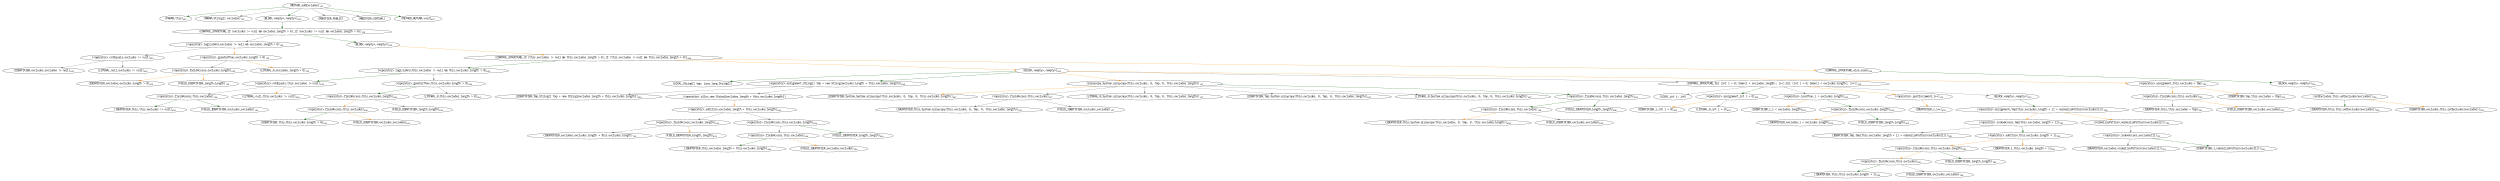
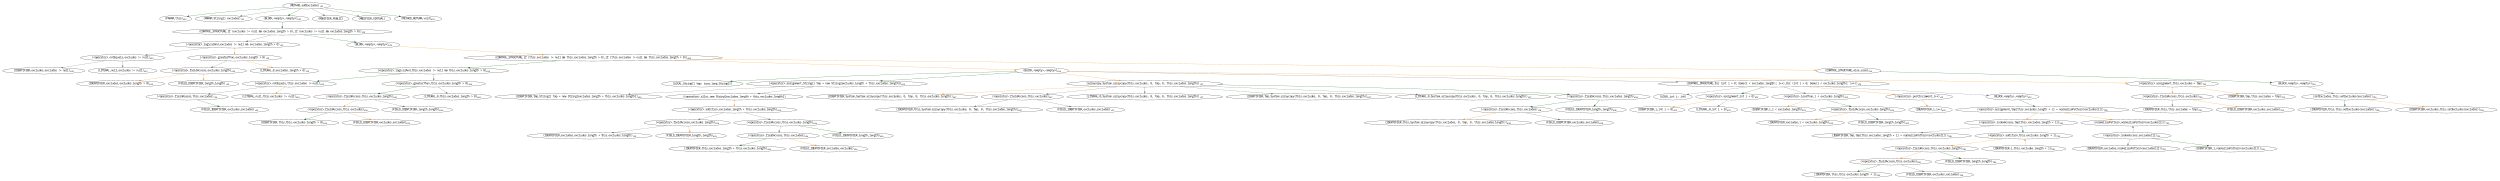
  digraph {
    fontname="IBM Plex Mono"
    node [fontname="IBM Plex Mono"]
    edge [color=gray40 fontname="IBM Plex Mono"]
    n1 [label=<(METHOD,addExcludes)<SUB>692</SUB>>]
    n2 [label=<(PARAM,this)<SUB>692</SUB>>]
    n3 [label=<(PARAM,String[] excludes)<SUB>692</SUB>>]
    n4 [label=<(BLOCK,&lt;empty&gt;,&lt;empty&gt;)<SUB>692</SUB>>]
    n5 [label=<(MODIFIER,PUBLIC)>]
    n6 [label=<(MODIFIER,VIRTUAL)>]
    n7 [label=<(METHOD_RETURN,void)<SUB>692</SUB>>]
    n8 [label=<(CONTROL_STRUCTURE,if (excludes != null &amp;&amp; excludes.length &gt; 0),if (excludes != null &amp;&amp; excludes.length &gt; 0))<SUB>693</SUB>>]
    n9 [label=<(&lt;operator&gt;.logicalAnd,excludes != null &amp;&amp; excludes.length &gt; 0)<SUB>693</SUB>>]
    n10 [label=<(BLOCK,&lt;empty&gt;,&lt;empty&gt;)<SUB>693</SUB>>]
    n11 [label=<(&lt;operator&gt;.notEquals,excludes != null)<SUB>693</SUB>>]
    n12 [label=<(&lt;operator&gt;.greaterThan,excludes.length &gt; 0)<SUB>693</SUB>>]
    n13 [label=<(CONTROL_STRUCTURE,if (this.excludes != null &amp;&amp; this.excludes.length &gt; 0),if (this.excludes != null &amp;&amp; this.excludes.length &gt; 0))<SUB>694</SUB>>]
    n14 [label=<(IDENTIFIER,excludes,excludes != null)<SUB>693</SUB>>]
    n15 [label=<(LITERAL,null,excludes != null)<SUB>693</SUB>>]
    n16 [label=<(&lt;operator&gt;.fieldAccess,excludes.length)<SUB>693</SUB>>]
    n17 [label=<(LITERAL,0,excludes.length &gt; 0)<SUB>693</SUB>>]
    n18 [label=<(IDENTIFIER,excludes,excludes.length &gt; 0)<SUB>693</SUB>>]
    n19 [label=<(FIELD_IDENTIFIER,length,length)<SUB>693</SUB>>]
    n20 [label=<(&lt;operator&gt;.logicalAnd,this.excludes != null &amp;&amp; this.excludes.length &gt; 0)<SUB>694</SUB>>]
    n21 [label=<(BLOCK,&lt;empty&gt;,&lt;empty&gt;)<SUB>694</SUB>>]
    n22 [label=<(CONTROL_STRUCTURE,else,else)<SUB>704</SUB>>]
    n23 [label=<(&lt;operator&gt;.notEquals,this.excludes != null)<SUB>694</SUB>>]
    n24 [label=<(&lt;operator&gt;.greaterThan,this.excludes.length &gt; 0)<SUB>694</SUB>>]
    n25 [label=<(LOCAL,String[] tmp: java.lang.String[])>]
    n26 [label=<(&lt;operator&gt;.assignment,String[] tmp = new String[excludes.length + this.excludes.length])<SUB>695</SUB>>]
    n27 [label=<(arraycopy,System.arraycopy(this.excludes, 0, tmp, 0, this.excludes.length))<SUB>697</SUB>>]
    n28 [label=<(CONTROL_STRUCTURE,for (int i = 0; Some(i &lt; excludes.length); i++),for (int i = 0; Some(i &lt; excludes.length); i++))<SUB>699</SUB>>]
    n29 [label=<(&lt;operator&gt;.assignment,this.excludes = tmp)<SUB>703</SUB>>]
    n30 [label=<(BLOCK,&lt;empty&gt;,&lt;empty&gt;)<SUB>704</SUB>>]
    n31 [label=<(&lt;operator&gt;.fieldAccess,this.excludes)<SUB>694</SUB>>]
    n32 [label=<(LITERAL,null,this.excludes != null)<SUB>694</SUB>>]
    n33 [label=<(&lt;operator&gt;.fieldAccess,this.excludes.length)<SUB>694</SUB>>]
    n34 [label=<(LITERAL,0,this.excludes.length &gt; 0)<SUB>694</SUB>>]
-   n35 [label=<(IDENTIFIER,this,this.excludes != null)<SUB>694</SUB>>]
    n36 [label=<(FIELD_IDENTIFIER,excludes,excludes)<SUB>694</SUB>>]
    n37 [label=<(&lt;operator&gt;.fieldAccess,this.excludes)<SUB>694</SUB>>]
    n38 [label=<(FIELD_IDENTIFIER,length,length)<SUB>694</SUB>>]
    n39 [label=<(IDENTIFIER,this,this.excludes.length &gt; 0)<SUB>694</SUB>>]
    n40 [label=<(FIELD_IDENTIFIER,excludes,excludes)<SUB>694</SUB>>]
    n41 [label=<(IDENTIFIER,tmp,String[] tmp = new String[excludes.length + this.excludes.length])<SUB>695</SUB>>]
    n42 [label=<(&lt;operator&gt;.alloc,new String[excludes.length + this.excludes.length])>]
    n43 [label=<(IDENTIFIER,System,System.arraycopy(this.excludes, 0, tmp, 0, this.excludes.length))<SUB>697</SUB>>]
    n44 [label=<(&lt;operator&gt;.fieldAccess,this.excludes)<SUB>697</SUB>>]
    n45 [label=<(LITERAL,0,System.arraycopy(this.excludes, 0, tmp, 0, this.excludes.length))<SUB>697</SUB>>]
    n46 [label=<(IDENTIFIER,tmp,System.arraycopy(this.excludes, 0, tmp, 0, this.excludes.length))<SUB>697</SUB>>]
    n47 [label=<(LITERAL,0,System.arraycopy(this.excludes, 0, tmp, 0, this.excludes.length))<SUB>697</SUB>>]
    n48 [label=<(&lt;operator&gt;.fieldAccess,this.excludes.length)<SUB>698</SUB>>]
    n49 [label=<(LOCAL,int i: int)>]
    n50 [label=<(&lt;operator&gt;.assignment,int i = 0)<SUB>699</SUB>>]
    n51 [label=<(&lt;operator&gt;.lessThan,i &lt; excludes.length)<SUB>699</SUB>>]
    n52 [label=<(&lt;operator&gt;.postIncrement,i++)<SUB>699</SUB>>]
    n53 [label=<(BLOCK,&lt;empty&gt;,&lt;empty&gt;)<SUB>699</SUB>>]
    n54 [label=<(&lt;operator&gt;.fieldAccess,this.excludes)<SUB>703</SUB>>]
    n55 [label=<(IDENTIFIER,tmp,this.excludes = tmp)<SUB>703</SUB>>]
    n56 [label=<(&lt;operator&gt;.addition,excludes.length + this.excludes.length)<SUB>695</SUB>>]
    n57 [label=<(&lt;operator&gt;.fieldAccess,excludes.length)<SUB>695</SUB>>]
    n58 [label=<(&lt;operator&gt;.fieldAccess,this.excludes.length)<SUB>696</SUB>>]
    n59 [label=<(IDENTIFIER,excludes,excludes.length + this.excludes.length)<SUB>695</SUB>>]
    n60 [label=<(FIELD_IDENTIFIER,length,length)<SUB>695</SUB>>]
    n61 [label=<(&lt;operator&gt;.fieldAccess,this.excludes)<SUB>696</SUB>>]
    n62 [label=<(FIELD_IDENTIFIER,length,length)<SUB>696</SUB>>]
    n63 [label=<(IDENTIFIER,this,excludes.length + this.excludes.length)<SUB>696</SUB>>]
    n64 [label=<(FIELD_IDENTIFIER,excludes,excludes)<SUB>696</SUB>>]
    n65 [label=<(IDENTIFIER,this,System.arraycopy(this.excludes, 0, tmp, 0, this.excludes.length))<SUB>697</SUB>>]
    n66 [label=<(FIELD_IDENTIFIER,excludes,excludes)<SUB>697</SUB>>]
    n67 [label=<(&lt;operator&gt;.fieldAccess,this.excludes)<SUB>698</SUB>>]
    n68 [label=<(FIELD_IDENTIFIER,length,length)<SUB>698</SUB>>]
    n69 [label=<(IDENTIFIER,this,System.arraycopy(this.excludes, 0, tmp, 0, this.excludes.length))<SUB>698</SUB>>]
    n70 [label=<(FIELD_IDENTIFIER,excludes,excludes)<SUB>698</SUB>>]
    n71 [label=<(IDENTIFIER,i,int i = 0)<SUB>699</SUB>>]
    n72 [label=<(LITERAL,0,int i = 0)<SUB>699</SUB>>]
    n73 [label=<(IDENTIFIER,i,i &lt; excludes.length)<SUB>399</SUB>>]
    n74 [label=<(&lt;operator&gt;.fieldAccess,excludes.length)<SUB>699</SUB>>]
    n75 [label=<(IDENTIFIER,i,i++)<SUB>699</SUB>>]
    n76 [label=<(&lt;operator&gt;.assignment,tmp[this.excludes.length + i] = normalizePattern(excludes[i]))<SUB>700</SUB>>]
    n77 [label=<(IDENTIFIER,excludes,i &lt; excludes.length)<SUB>699</SUB>>]
    n78 [label=<(FIELD_IDENTIFIER,length,length)<SUB>699</SUB>>]
    n79 [label=<(&lt;operator&gt;.indexAccess,tmp[this.excludes.length + i])<SUB>700</SUB>>]
    n80 [label=<(normalizePattern,normalizePattern(excludes[i]))<SUB>701</SUB>>]
    n81 [label=<(IDENTIFIER,tmp,tmp[this.excludes.length + i] = normalizePattern(excludes[i]))<SUB>700</SUB>>]
    n82 [label=<(&lt;operator&gt;.addition,this.excludes.length + i)<SUB>700</SUB>>]
    n83 [label=<(&lt;operator&gt;.indexAccess,excludes[i])<SUB>701</SUB>>]
    n84 [label=<(&lt;operator&gt;.fieldAccess,this.excludes.length)<SUB>700</SUB>>]
    n85 [label=<(IDENTIFIER,i,this.excludes.length + i)<SUB>700</SUB>>]
    n86 [label=<(&lt;operator&gt;.fieldAccess,this.excludes)<SUB>700</SUB>>]
    n87 [label=<(FIELD_IDENTIFIER,length,length)<SUB>700</SUB>>]
    n88 [label=<(IDENTIFIER,this,this.excludes.length + i)<SUB>700</SUB>>]
    n89 [label=<(FIELD_IDENTIFIER,excludes,excludes)<SUB>700</SUB>>]
    n90 [label=<(IDENTIFIER,excludes,normalizePattern(excludes[i]))<SUB>701</SUB>>]
    n91 [label=<(IDENTIFIER,i,normalizePattern(excludes[i]))<SUB>700</SUB>>]
    n92 [label=<(IDENTIFIER,this,this.excludes = tmp)<SUB>703</SUB>>]
    n93 [label=<(FIELD_IDENTIFIER,excludes,excludes)<SUB>703</SUB>>]
    n94 [label=<(setExcludes,this.setExcludes(excludes))<SUB>705</SUB>>]
    n95 [label=<(IDENTIFIER,this,this.setExcludes(excludes))<SUB>705</SUB>>]
    n96 [label=<(IDENTIFIER,excludes,this.setExcludes(excludes))<SUB>705</SUB>>]
    n1 -> n2 [color=darkgreen]
    n1 -> n3
    n1 -> n4 [color=darkgreen]
    n1 -> n5
    n1 -> n6
    n1 -> n7 [color=darkgreen]
    n4 -> n8 [color=darkgreen]
    n8 -> n9
    n8 -> n10 [color=darkgreen]
    n9 -> n11
    n9 -> n12 [color=darkorange]
    n10 -> n13 [color=darkorange]
    n11 -> n14
    n11 -> n15
    n12 -> n16
    n12 -> n17 [color=darkorange]
    n13 -> n20 [color=darkgreen]
    n13 -> n21 [color=darkorange]
    n13 -> n22 [color=darkorange]
    n16 -> n18 [color=darkorange]
    n16 -> n19 [color=darkorange]
    n20 -> n23 [color=darkgreen]
    n20 -> n24
    n21 -> n25 [color=darkgreen]
    n21 -> n26 [color=darkgreen]
    n21 -> n27 [color=darkorange]
    n21 -> n28
    n21 -> n29 [color=darkorange]
    n22 -> n30 [color=darkgreen]
    n23 -> n31
    n23 -> n32 [color=darkorange]
    n24 -> n33 [color=darkgreen]
    n24 -> n34
    n26 -> n41
    n26 -> n42
    n27 -> n43 [color=darkorange]
    n27 -> n44
    n27 -> n45
    n27 -> n46
    n27 -> n47
    n27 -> n48 [color=darkgreen]
    n28 -> n49
    n28 -> n50 [color=darkgreen]
    n28 -> n51
    n28 -> n52 [color=darkorange]
    n28 -> n53
    n29 -> n54 [color=darkorange]
    n29 -> n55 [color=darkorange]
    n30 -> n94
-   n31 -> n35 [color=darkgreen]
    n31 -> n36 [color=darkgreen]
    n33 -> n37 [color=darkorange]
    n33 -> n38
    n37 -> n39 [color=darkgreen]
    n37 -> n40 [color=darkorange]
    n42 -> n56 [color=darkorange]
    n44 -> n65
    n44 -> n66
    n48 -> n67 [color=darkgreen]
    n48 -> n68 [color=darkgreen]
    n50 -> n71 [color=darkorange]
    n50 -> n72
    n51 -> n73 [color=darkorange]
    n51 -> n74 [color=darkgreen]
    n52 -> n75 [color=darkorange]
    n53 -> n76 [color=darkgreen]
    n54 -> n92
    n54 -> n93 [color=darkorange]
    n56 -> n57
    n56 -> n58
    n57 -> n59
    n57 -> n60 [color=darkorange]
    n58 -> n61
    n58 -> n62 [color=darkgreen]
    n61 -> n63 [color=darkgreen]
    n61 -> n64 [color=darkorange]
    n67 -> n69 [color=darkorange]
    n67 -> n70
    n74 -> n77 [color=darkorange]
    n74 -> n78 [color=darkgreen]
    n76 -> n79 [color=darkorange]
    n76 -> n80 [color=darkorange]
    n79 -> n81
    n79 -> n82 [color=darkgreen]
-   n80 -> n83
+   n83 -> n80
    n82 -> n84 [color=darkorange]
-   n82 -> n85 [color=darkorange]
+   n85 -> n82 [color=darkorange]
    n83 -> n90
    n83 -> n91 [color=darkgreen]
    n84 -> n86 [color=darkorange]
    n84 -> n87 [color=darkgreen]
    n86 -> n88 [color=darkgreen]
    n86 -> n89
    n94 -> n95 [color=darkgreen]
    n94 -> n96 [color=darkorange]
  }
